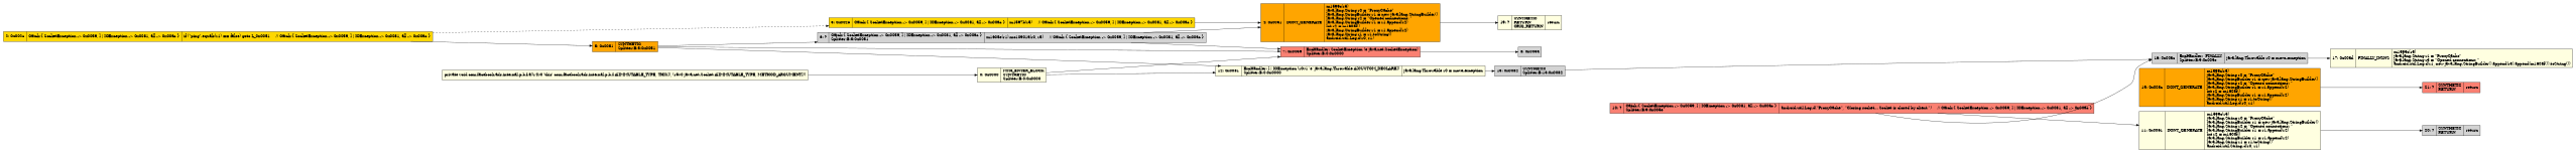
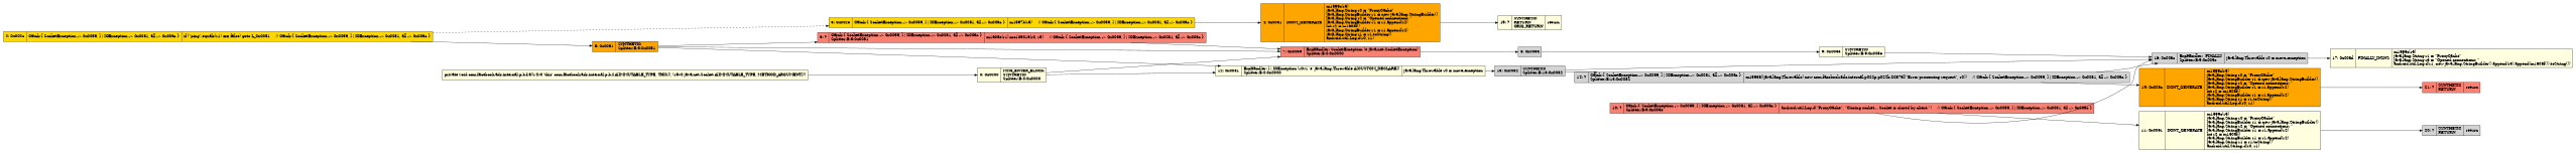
  digraph {
    rankdir=LR
    node [fillcolor=lightyellow shape=record style=filled]
    n1 [label="{0\:\ 0x0000|MTH_ENTER_BLOCK\lSYNTHETIC\lSplitter:B:0:0x0000\l}"]
    n2 [fillcolor=salmon label="{7\:\ 0x0059|ExcHandler: SocketException (e java.net.SocketException)\lSplitter:B:0:0x0000\l}"]
    n3 [label="{12\:\ 0x0081|ExcHandler: l \| IOException (r0v1 'e' java.lang.Throwable A[CUSTOM_DECLARE])\lSplitter:B:0:0x0000\l|java.lang.Throwable r0 = move\-exception\l}"]
    n4 [fillcolor=lightgrey label="{8\:\ 0x005a}"]
    n5 [fillcolor=lightgrey label="{13\:\ 0x0082|SYNTHETIC\lSplitter:B:13:0x0082\l}"]
    n6 [fillcolor=gold label="{2\:\ 0x002c|Catch:\{ SocketException \-\> 0x0059, l \| IOException \-\> 0x0081, all \-\> 0x00ac \}\l|if (\"ping\".equals(r1) == false) goto L_0x0051     \/\/ Catch:\{ SocketException \-\> 0x0059, l \| IOException \-\> 0x0081, all \-\> 0x00ac \}\l}"]
    n7 [fillcolor=gold label="{3\:\ 0x002e|Catch:\{ SocketException \-\> 0x0059, l \| IOException \-\> 0x0081, all \-\> 0x00ac \}\l|m1597b(r5)     \/\/ Catch:\{ SocketException \-\> 0x0059, l \| IOException \-\> 0x0081, all \-\> 0x00ac \}\l}"]
    n8 [fillcolor=orange label="{5\:\ 0x0051|SYNTHETIC\lSplitter:B:5:0x0051\l}"]
    n9 [fillcolor=orange label="{4\:\ 0x0031|DONT_GENERATE\l|m1599c(r5)\ljava.lang.String r0 = \"ProxyCache\"\ljava.lang.StringBuilder r1 = new java.lang.StringBuilder()\ljava.lang.String r2 = \"Opened connections: \"\ljava.lang.StringBuilder r1 = r1.append(r2)\lint r2 = m1608f()\ljava.lang.StringBuilder r1 = r1.append(r2)\ljava.lang.String r1 = r1.toString()\landroid.util.Log.d(r0, r1)\l}"]
-   n10 [fillcolor=lightgrey label="{6\:\ ?|Catch:\{ SocketException \-\> 0x0059, l \| IOException \-\> 0x0081, all \-\> 0x00ac \}\lSplitter:B:5:0x0051\l|m1605e(r1).mo10901a(r0, r5)     \/\/ Catch:\{ SocketException \-\> 0x0059, l \| IOException \-\> 0x0081, all \-\> 0x00ac \}\l}"]
+   n10 [fillcolor=salmon label="{6\:\ ?|Catch:\{ SocketException \-\> 0x0059, l \| IOException \-\> 0x0081, all \-\> 0x00ac \}\lSplitter:B:5:0x0051\l|m1605e(r1).mo10901a(r0, r5)     \/\/ Catch:\{ SocketException \-\> 0x0059, l \| IOException \-\> 0x0081, all \-\> 0x00ac \}\l}"]
    n11 [label="{19\:\ ?|SYNTHETIC\lRETURN\lORIG_RETURN\l|return\l}"]
+   n12 [label="{9\:\ 0x005e|SYNTHETIC\lSplitter:B:9:0x005e\l}"]
    n13 [fillcolor=lightgrey label="{16\:\ 0x00ac|ExcHandler:  FINALLY\lSplitter:B:9:0x005e\l|java.lang.Throwable r0 = move\-exception\l}"]
    n14 [fillcolor=salmon label="{10\:\ ?|Catch:\{ SocketException \-\> 0x0059, l \| IOException \-\> 0x0081, all \-\> 0x00ac \}\lSplitter:B:9:0x005e\l|android.util.Log.d(\"ProxyCache\", \"Closing socket... Socket is closed by client.\")     \/\/ Catch:\{ SocketException \-\> 0x0059, l \| IOException \-\> 0x0081, all \-\> 0x00ac \}\l}"]
    n15 [label="{11\:\ 0x0061|DONT_GENERATE\l|m1599c(r5)\ljava.lang.String r0 = \"ProxyCache\"\ljava.lang.StringBuilder r1 = new java.lang.StringBuilder()\ljava.lang.String r2 = \"Opened connections: \"\ljava.lang.StringBuilder r1 = r1.append(r2)\lint r2 = m1608f()\ljava.lang.StringBuilder r1 = r1.append(r2)\ljava.lang.String r1 = r1.toString()\landroid.util.String.d(r0, r1)\l}"]
    n16 [label="{17\:\ 0x00ad|FINALLY_INSNS\l|m1599c(r5)\ljava.lang.String r1 = \"ProxyCache\"\ljava.lang.String r3 = \"Opened connections: \"\landroid.util.Log.d(r1, new java.lang.StringBuilder().append(r3).append(m1608f()).toString())\l}"]
    n17 [fillcolor=lightgrey label="{20\:\ ?|SYNTHETIC\lRETURN\l|return\l}"]
+   n18 [fillcolor=lightgrey label="{14\:\ ?|Catch:\{ SocketException \-\> 0x0059, l \| IOException \-\> 0x0081, all \-\> 0x00ac \}\lSplitter:B:13:0x0082\l|m1593a((java.lang.Throwable) new com.facebook.ads.internal.p022p.p024b.C0879l(\"Error processing request\", r0))     \/\/ Catch:\{ SocketException \-\> 0x0059, l \| IOException \-\> 0x0081, all \-\> 0x00ac \}\l}"]
    n19 [fillcolor=orange label="{15\:\ 0x008c|DONT_GENERATE\l|m1599c(r5)\ljava.lang.String r0 = \"ProxyCache\"\ljava.lang.StringBuilder r1 = new java.lang.StringBuilder()\ljava.lang.String r2 = \"Opened connections: \"\ljava.lang.StringBuilder r1 = r1.append(r2)\lint r2 = m1608f()\ljava.lang.StringBuilder r1 = r1.append(r2)\ljava.lang.String r1 = r1.toString()\landroid.util.Log.d(r0, r1)\l}"]
    n20 [fillcolor=salmon label="{21\:\ ?|SYNTHETIC\lRETURN\l|return\l}"]
    n21 [label="{private void com.facebook.ads.internal.p.b.f.a((r4v0 'this' com.facebook.ads.internal.p.b.f A[IMMUTABLE_TYPE, THIS]), (r5v0 java.net.Socket A[IMMUTABLE_TYPE, METHOD_ARGUMENT])) }"]
    n1 -> n2
    n1 -> n3
    n2 -> n4
    n3 -> n5
+   n4 -> n12
    n5 -> n13
+   n5 -> n18
    n6 -> n7 [style=dashed]
    n6 -> n8
    n7 -> n9
    n8 -> n2
    n8 -> n3
    n8 -> n10
    n9 -> n11
    n10 -> n2
-   n10 -> n9
+   n12 -> n13
    n13 -> n16
    n14 -> n13
    n14 -> n15
    n15 -> n17
+   n18 -> n13
+   n18 -> n19
    n19 -> n20
    n21 -> n1
  }
